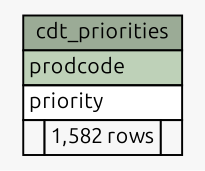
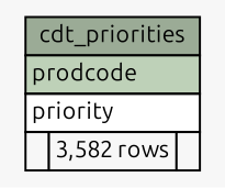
  digraph {
    bgcolor="#f7f7f7"
    fontname=Ubuntu
    fontsize=11
    nodesep=0.18
    rankdir=TB
    ranksep=0.46
-   n1 [fontname=Ubuntu fontsize=11 label=<     <TABLE BORDER="0" CELLBORDER="1" CELLSPACING="0" BGCOLOR="#ffffff">       <TR><TD COLSPAN="3" BGCOLOR="#9bab96" ALIGN="CENTER">cdt_priorities</TD></TR>       <TR><TD PORT="prodcode" COLSPAN="3" BGCOLOR="#bed1b8" ALIGN="LEFT">prodcode</TD></TR>       <TR><TD PORT="priority" COLSPAN="3" ALIGN="LEFT">priority</TD></TR>       <TR><TD ALIGN="LEFT" BGCOLOR="#f7f7f7">  </TD><TD ALIGN="RIGHT" BGCOLOR="#f7f7f7">1,582 rows</TD><TD ALIGN="RIGHT" BGCOLOR="#f7f7f7">  </TD></TR>     </TABLE>> shape=plaintext]
+   n1 [fontname=Ubuntu fontsize=11 label=<     <TABLE BORDER="0" CELLBORDER="1" CELLSPACING="0" BGCOLOR="#ffffff">       <TR><TD COLSPAN="3" BGCOLOR="#9bab96" ALIGN="CENTER">cdt_priorities</TD></TR>       <TR><TD PORT="prodcode" COLSPAN="3" BGCOLOR="#bed1b8" ALIGN="LEFT">prodcode</TD></TR>       <TR><TD PORT="priority" COLSPAN="3" ALIGN="LEFT">priority</TD></TR>       <TR><TD ALIGN="LEFT" BGCOLOR="#f7f7f7">  </TD><TD ALIGN="RIGHT" BGCOLOR="#f7f7f7">3,582 rows</TD><TD ALIGN="RIGHT" BGCOLOR="#f7f7f7">  </TD></TR>     </TABLE>> shape=plaintext]
  }
